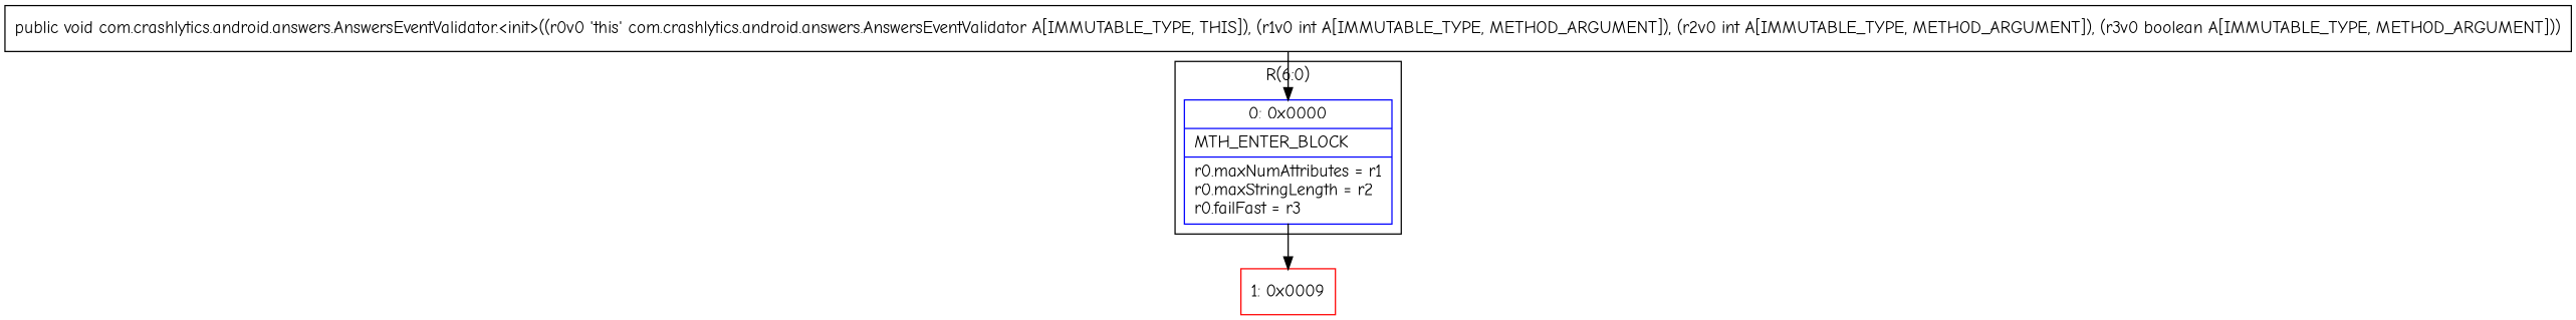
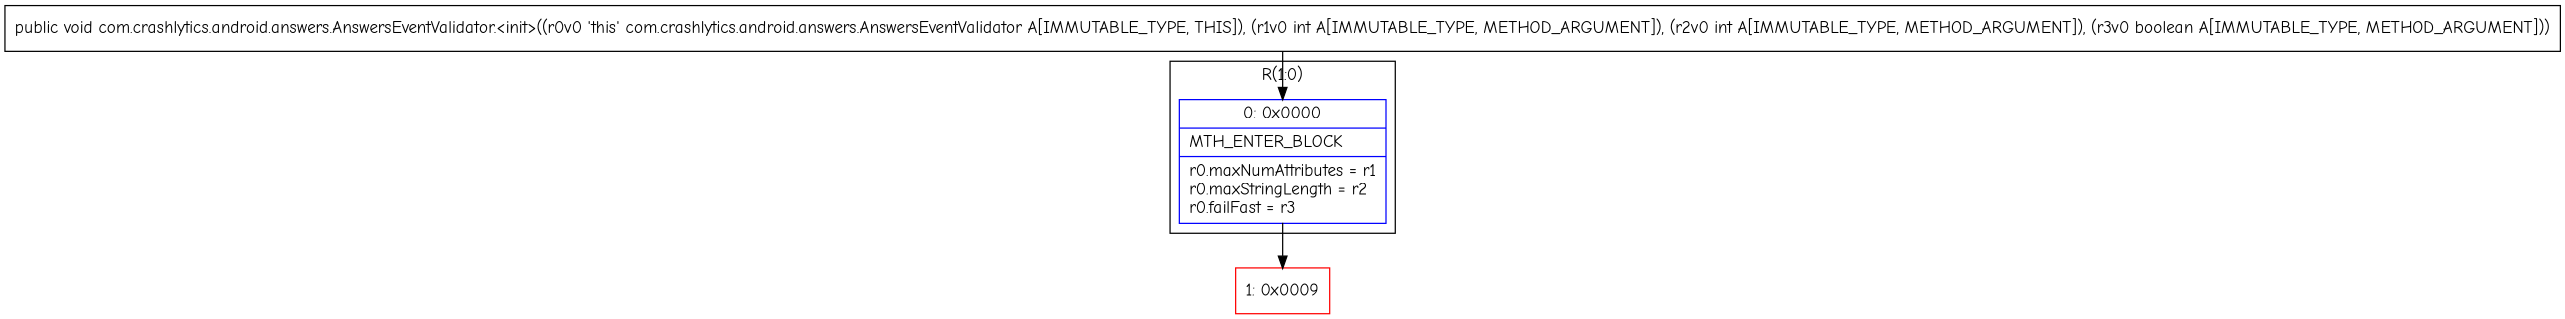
  digraph {
    fontname="Comic Neue"
    node [shape=record fontname="Comic Neue"]
    edge [fontname="Comic Neue"]
    n1 [color=blue label="{0\:\ 0x0000|MTH_ENTER_BLOCK\l|r0.maxNumAttributes = r1\lr0.maxStringLength = r2\lr0.failFast = r3\l}"]
    n2 [color=red label="{1\:\ 0x0009}"]
    n3 [label="{public void com.crashlytics.android.answers.AnswersEventValidator.\<init\>((r0v0 'this' com.crashlytics.android.answers.AnswersEventValidator A[IMMUTABLE_TYPE, THIS]), (r1v0 int A[IMMUTABLE_TYPE, METHOD_ARGUMENT]), (r2v0 int A[IMMUTABLE_TYPE, METHOD_ARGUMENT]), (r3v0 boolean A[IMMUTABLE_TYPE, METHOD_ARGUMENT])) }"]
    subgraph cluster_1 {
-     label="R(6:0)"
+     label="R(1:0)"
      n1
    }
    n1 -> n2
    n3 -> n1
  }
